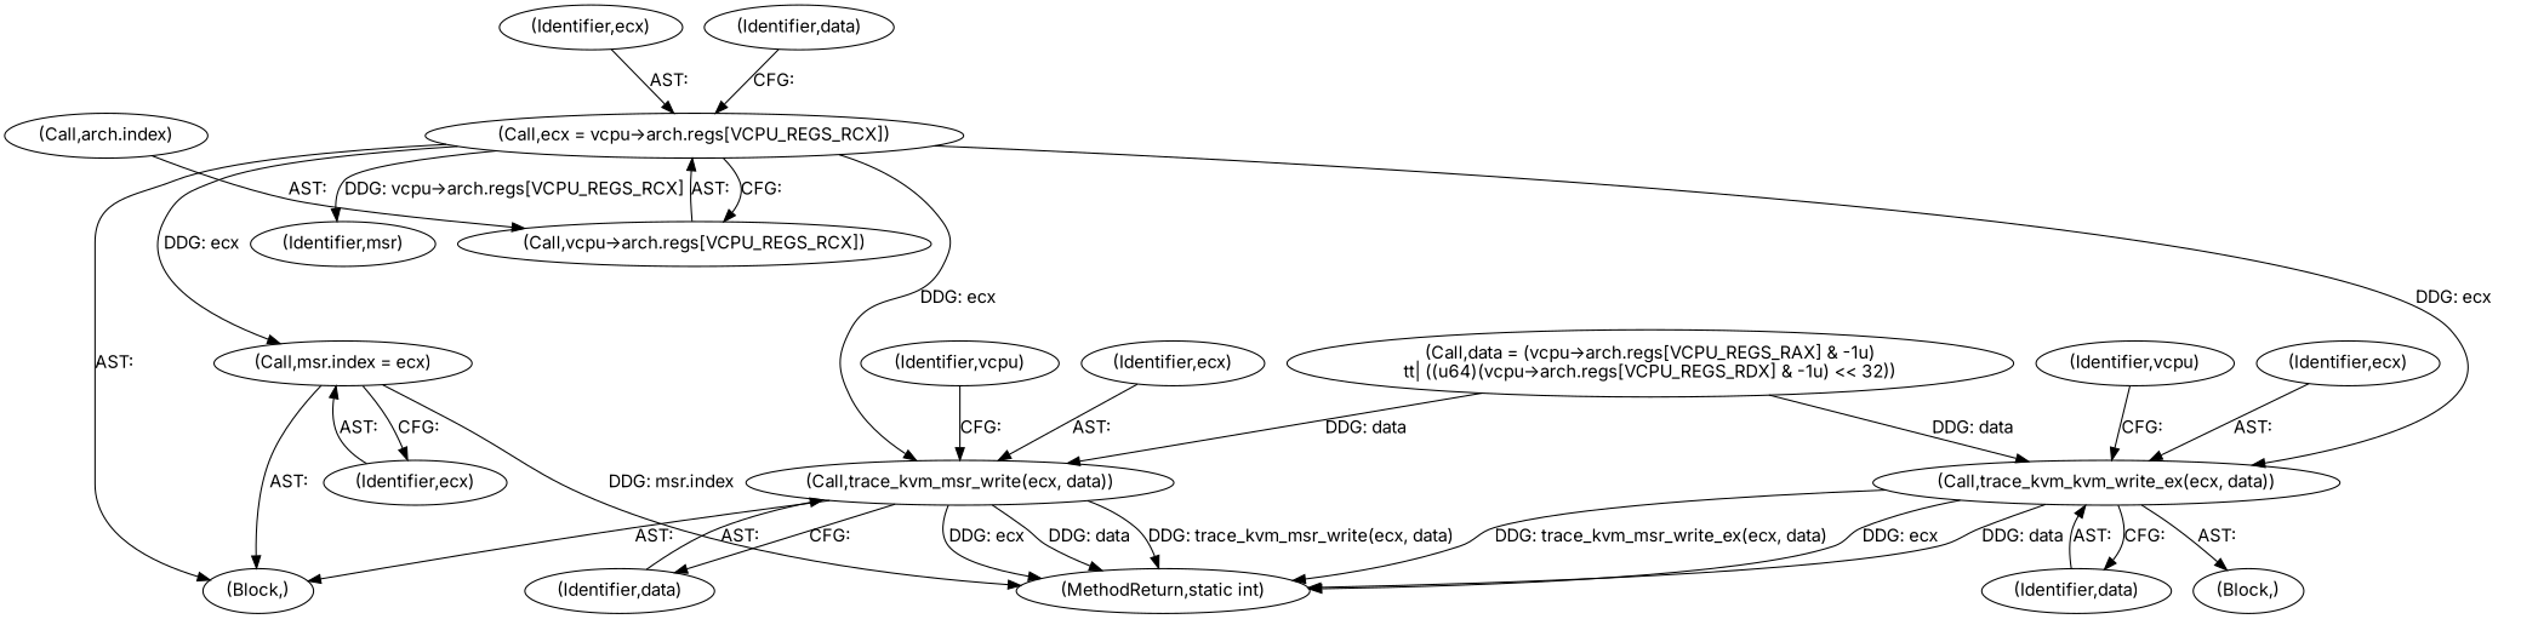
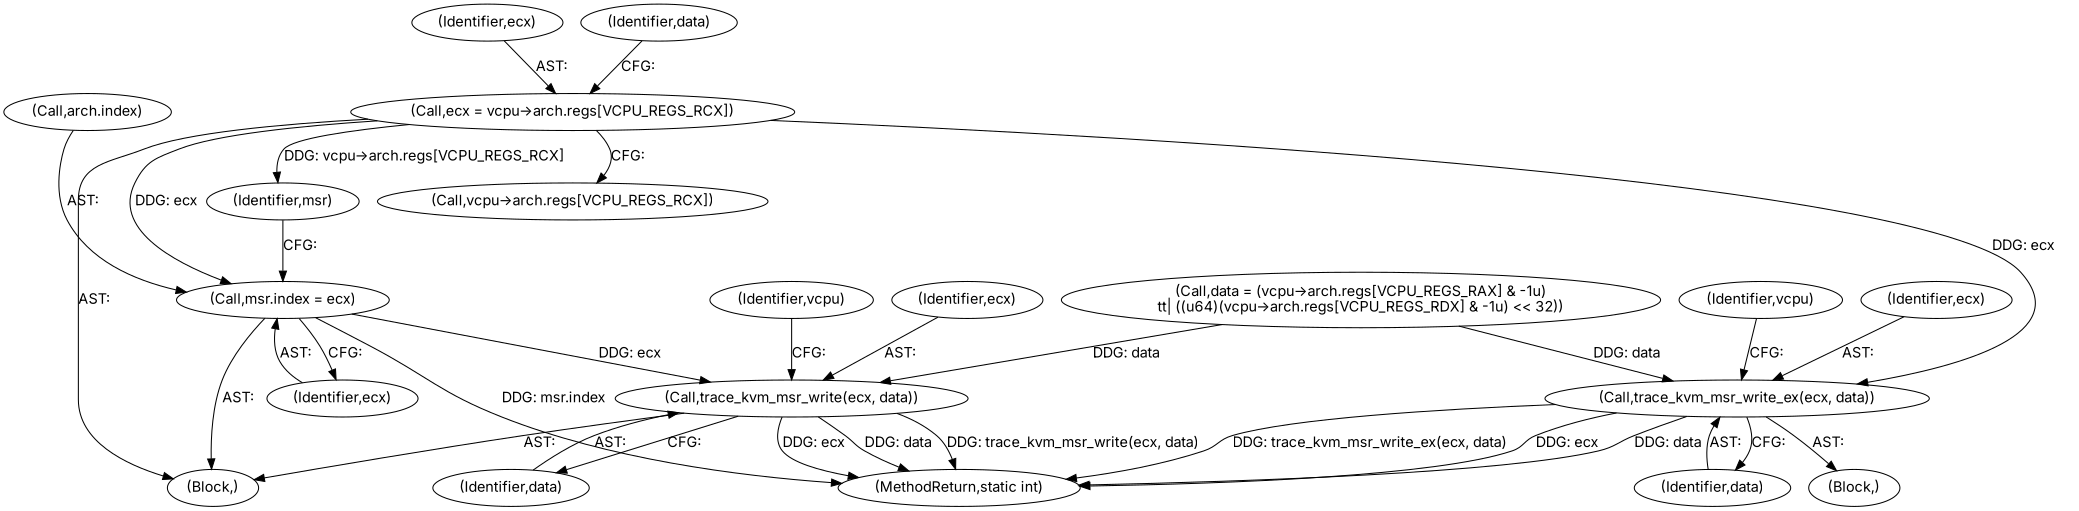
  digraph {
    fontname=Inter
    node [fontname=Inter]
    edge [fontname=Inter]
    n1 [label="(Call,ecx = vcpu->arch.regs[VCPU_REGS_RCX])"]
    n2 [label="(Call,msr.index = ecx)"]
-   n3 [label="(Call,trace_kvm_kvm_write_ex(ecx, data))"]
+   n3 [label="(Call,trace_kvm_msr_write_ex(ecx, data))"]
    n4 [label="(Call,trace_kvm_msr_write(ecx, data))"]
    n5 [label="(Call,vcpu->arch.regs[VCPU_REGS_RCX])"]
    n6 [label="(Block,)"]
    n7 [label="(Identifier,msr)"]
    n8 [label="(MethodReturn,static int)"]
    n9 [label="(Identifier,ecx)"]
    n10 [label="(Identifier,data)"]
    n11 [label="(Block,)"]
    n12 [label="(Identifier,data)"]
    n13 [label="(Identifier,vcpu)"]
    n14 [label="(Call,arch.index)"]
    n15 [label="(Identifier,ecx)"]
    n16 [label="(Identifier,ecx)"]
    n17 [label="(Identifier,ecx)"]
    n18 [label="(Call,data = (vcpu->arch.regs[VCPU_REGS_RAX] & -1u)\n\t\t| ((u64)(vcpu->arch.regs[VCPU_REGS_RDX] & -1u) << 32))"]
    n19 [label="(Identifier,vcpu)"]
    n20 [label="(Identifier,data)"]
    n1 -> n2 [label="DDG: ecx"]
    n1 -> n3 [label="DDG: ecx"]
-   n1 -> n4 [label="DDG: ecx"]
+   n2 -> n4 [label="DDG: ecx"]
    n1 -> n5 [label="CFG: "]
    n1 -> n6 [label="AST: "]
    n1 -> n7 [label="DDG: vcpu->arch.regs[VCPU_REGS_RCX]"]
    n2 -> n6 [label="AST: "]
    n2 -> n8 [label="DDG: msr.index"]
    n2 -> n9 [label="CFG: "]
    n3 -> n8 [label="DDG: ecx"]
    n3 -> n8 [label="DDG: data"]
    n3 -> n8 [label="DDG: trace_kvm_msr_write_ex(ecx, data)"]
    n3 -> n10 [label="CFG: "]
    n3 -> n11 [label="AST: "]
    n4 -> n6 [label="AST: "]
    n4 -> n8 [label="DDG: trace_kvm_msr_write(ecx, data)"]
    n4 -> n8 [label="DDG: ecx"]
    n4 -> n8 [label="DDG: data"]
    n4 -> n12 [label="CFG: "]
-   n5 -> n1 [label="AST: "]
+   n7 -> n2 [label="CFG: "]
    n9 -> n2 [label="AST: "]
    n10 -> n3 [label="AST: "]
    n12 -> n4 [label="AST: "]
    n13 -> n3 [label="CFG: "]
-   n14 -> n5 [label="AST: "]
+   n14 -> n2 [label="AST: "]
    n15 -> n1 [label="AST: "]
    n16 -> n4 [label="AST: "]
    n17 -> n3 [label="AST: "]
    n18 -> n3 [label="DDG: data"]
    n18 -> n4 [label="DDG: data"]
    n19 -> n4 [label="CFG: "]
    n20 -> n1 [label="CFG: "]
  }
